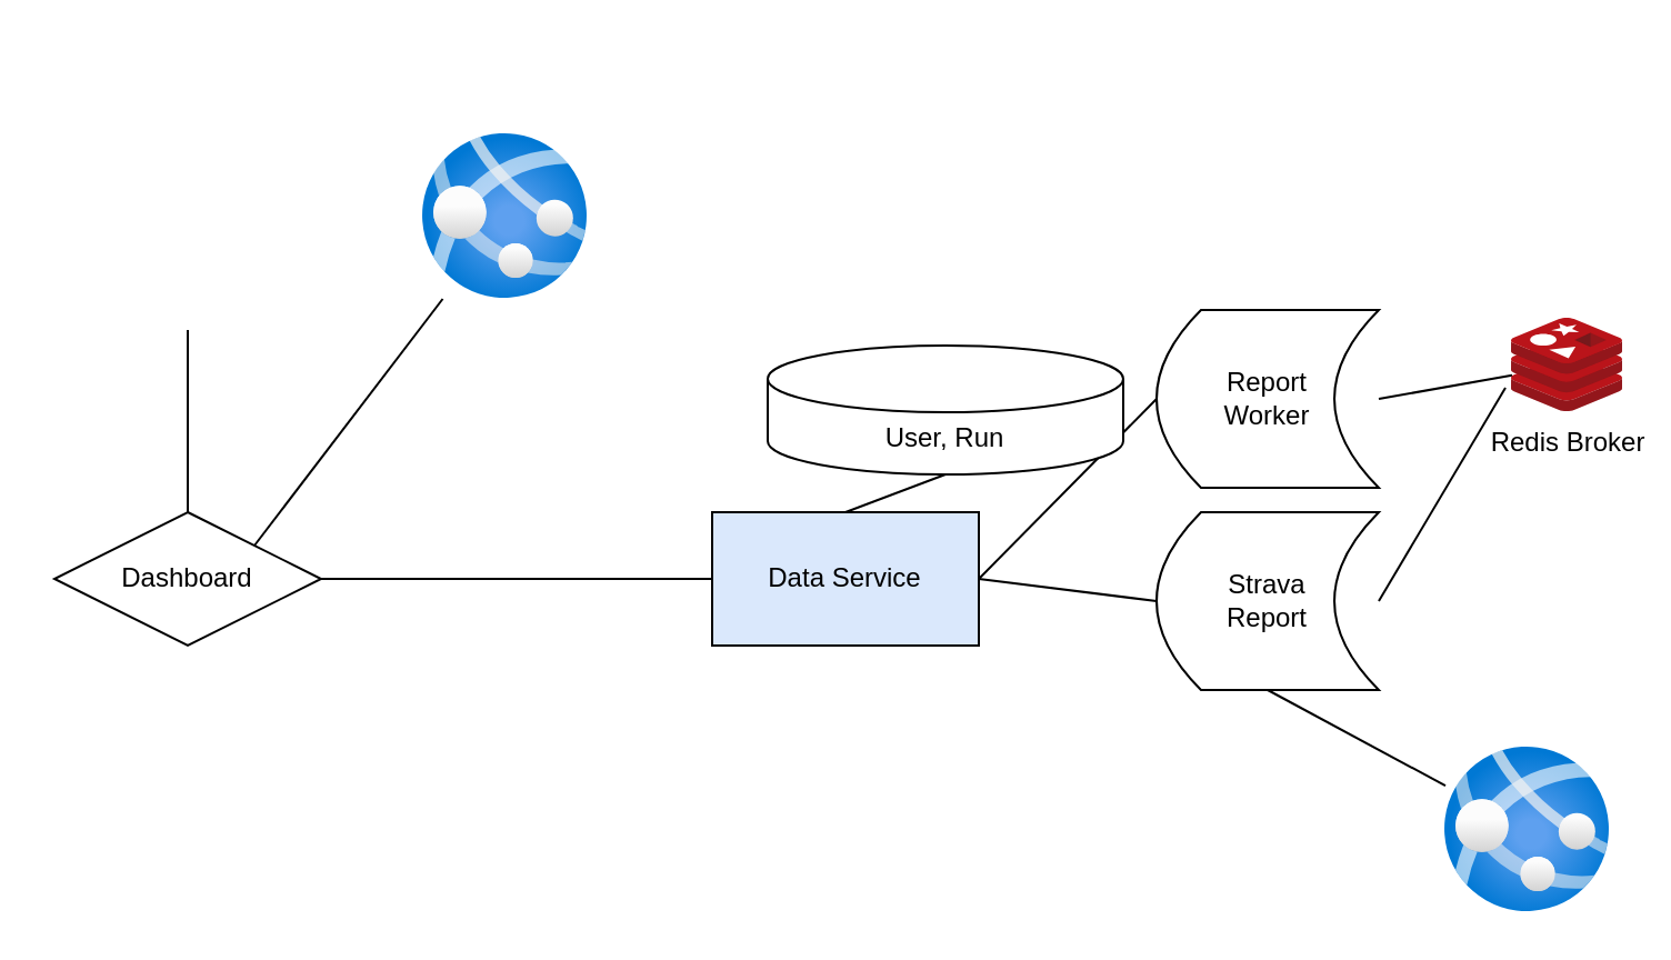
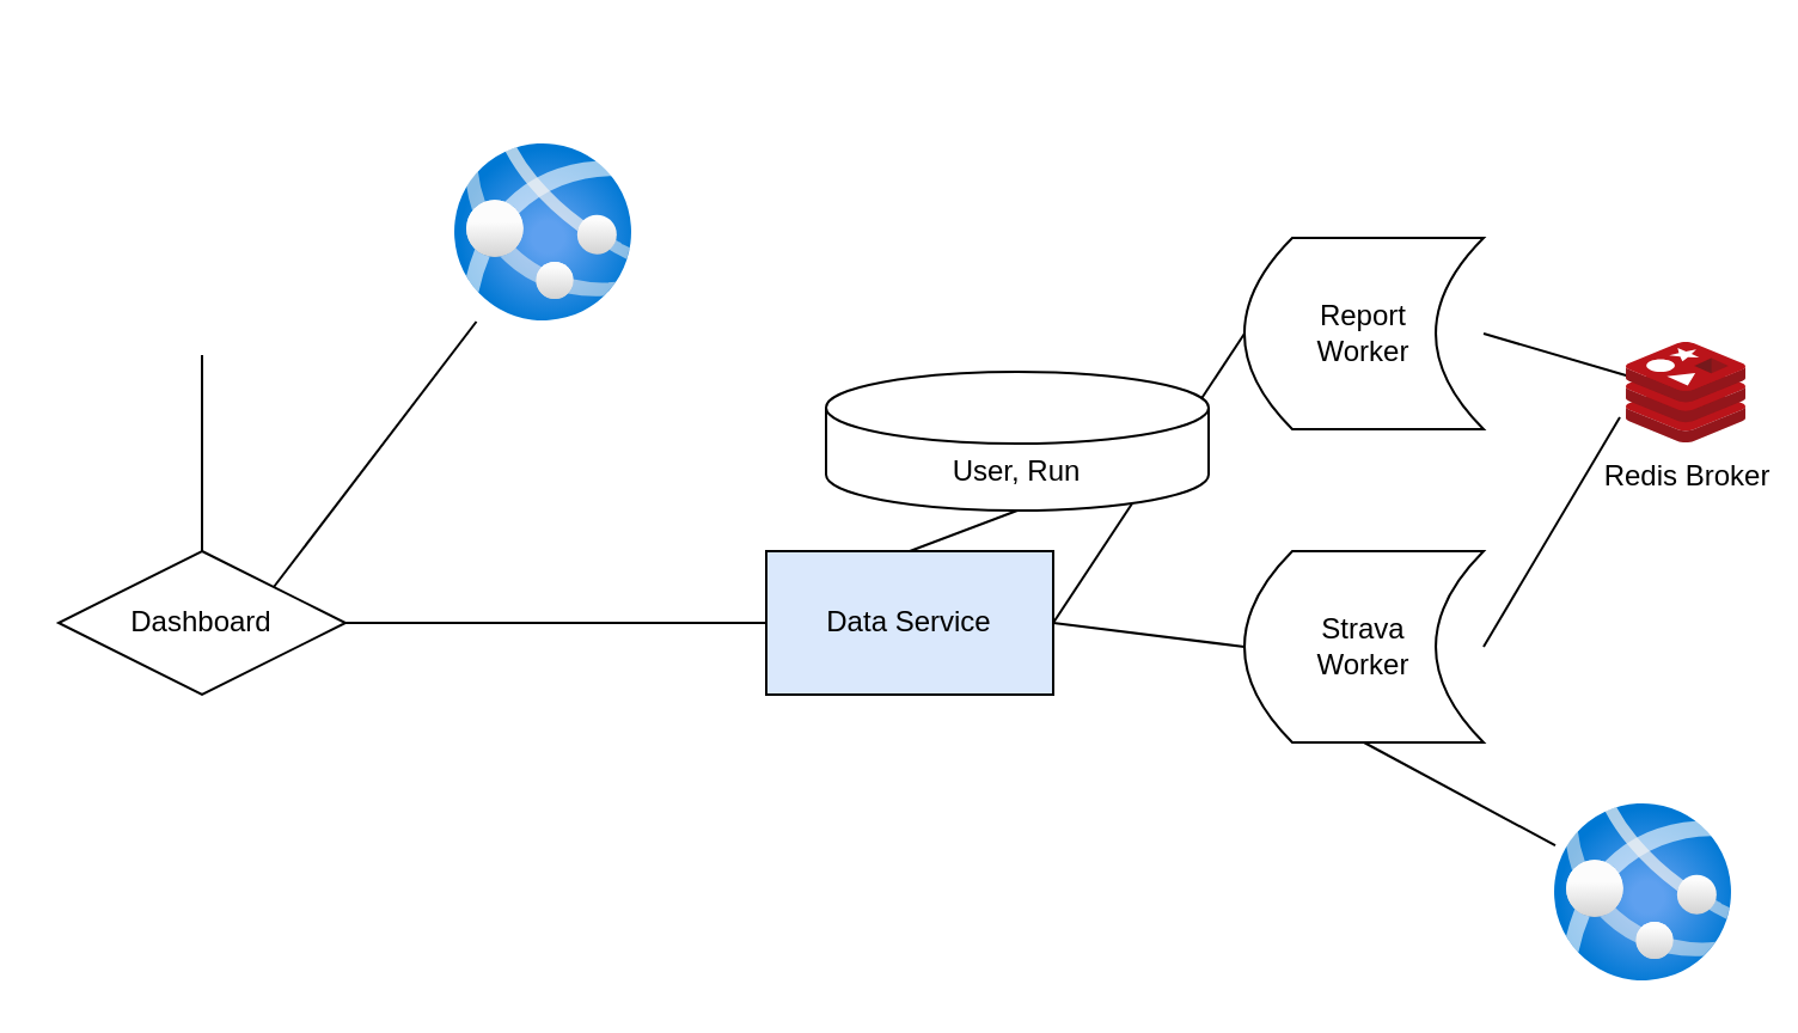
  <mxCell id="0" />
  <mxCell id="1" parent="0" />
  <mxCell id="2" style="shape=connector;rounded=0;orthogonalLoop=1;jettySize=auto;html=1;exitX=0.5;exitY=1;exitDx=0;exitDy=0;labelBackgroundColor=default;fontFamily=Helvetica;fontSize=11;fontColor=default;endArrow=none;endFill=0;strokeColor=default;" edge="1" parent="1" source="3" target="6"><mxGeometry relative="1" as="geometry" /></mxCell>
  <mxCell id="3" value="" style="shape=image;html=1;verticalAlign=top;verticalLabelPosition=bottom;labelBackgroundColor=#ffffff;imageAspect=0;aspect=fixed;image=https://cdn2.iconfinder.com/data/icons/browsers/Firefox.png" vertex="1" parent="1"><mxGeometry x="20" y="20" width="128" height="128" as="geometry" /></mxCell>
  <mxCell id="4" value="" style="aspect=fixed;html=1;points=[];align=center;image;fontSize=12;image=img/lib/azure2/app_services/App_Services.svg;" vertex="1" parent="1"><mxGeometry x="190" y="60" width="74" height="74" as="geometry" /></mxCell>
  <mxCell id="5" style="edgeStyle=none;shape=connector;rounded=0;orthogonalLoop=1;jettySize=auto;html=1;exitX=1;exitY=0;exitDx=0;exitDy=0;labelBackgroundColor=default;fontFamily=Helvetica;fontSize=11;fontColor=default;endArrow=none;endFill=0;strokeColor=default;" edge="1" parent="1" source="6" target="4"><mxGeometry relative="1" as="geometry" /></mxCell>
  <mxCell id="6" value="Dashboard" style="rhombus;whiteSpace=wrap;html=1;" vertex="1" parent="1"><mxGeometry x="24" y="230" width="120" height="60" as="geometry" /></mxCell>
  <mxCell id="7" style="shape=connector;rounded=0;orthogonalLoop=1;jettySize=auto;html=1;exitX=1;exitY=0.5;exitDx=0;exitDy=0;entryX=0;entryY=0.5;entryDx=0;entryDy=0;labelBackgroundColor=default;fontFamily=Helvetica;fontSize=11;fontColor=default;endArrow=none;endFill=0;strokeColor=default;" edge="1" parent="1" source="9" target="13"><mxGeometry relative="1" as="geometry" /></mxCell>
  <mxCell id="8" style="shape=connector;rounded=0;orthogonalLoop=1;jettySize=auto;html=1;exitX=0;exitY=0.5;exitDx=0;exitDy=0;entryX=1;entryY=0.5;entryDx=0;entryDy=0;labelBackgroundColor=default;fontFamily=Helvetica;fontSize=11;fontColor=default;endArrow=none;endFill=0;strokeColor=default;" edge="1" parent="1" source="9" target="6"><mxGeometry relative="1" as="geometry" /></mxCell>
  <mxCell id="9" value="Data Service" style="rounded=0;whiteSpace=wrap;html=1;fillColor=#dae8fc;" vertex="1" parent="1"><mxGeometry x="320" y="230" width="120" height="60" as="geometry" /></mxCell>
  <mxCell id="10" style="shape=connector;rounded=0;orthogonalLoop=1;jettySize=auto;html=1;exitX=0.5;exitY=1;exitDx=0;exitDy=0;exitPerimeter=0;entryX=0.5;entryY=0;entryDx=0;entryDy=0;labelBackgroundColor=default;fontFamily=Helvetica;fontSize=11;fontColor=default;endArrow=none;endFill=0;strokeColor=default;" edge="1" parent="1" source="11" target="9"><mxGeometry relative="1" as="geometry" /></mxCell>
  <mxCell id="11" value="User, Run" style="shape=cylinder3;whiteSpace=wrap;html=1;boundedLbl=1;backgroundOutline=1;size=15;" vertex="1" parent="1"><mxGeometry x="345" y="155" width="160" height="58" as="geometry" /></mxCell>
  <mxCell id="12" style="shape=connector;rounded=0;orthogonalLoop=1;jettySize=auto;html=1;exitX=1;exitY=0.5;exitDx=0;exitDy=0;labelBackgroundColor=default;fontFamily=Helvetica;fontSize=11;fontColor=default;endArrow=none;endFill=0;strokeColor=default;" edge="1" parent="1" source="13" target="18"><mxGeometry relative="1" as="geometry" /></mxCell>
- <mxCell id="13" value="Report&lt;br&gt;Worker" style="shape=dataStorage;whiteSpace=wrap;html=1;fixedSize=1;" vertex="1" parent="1"><mxGeometry x="520" y="139" width="100" height="80" as="geometry" /></mxCell>
+ <mxCell id="13" value="Report&lt;br&gt;Worker" style="shape=dataStorage;whiteSpace=wrap;html=1;fixedSize=1;" vertex="1" parent="1"><mxGeometry x="520" y="99" width="100" height="80" as="geometry" /></mxCell>
  <mxCell id="14" style="edgeStyle=none;rounded=0;orthogonalLoop=1;jettySize=auto;html=1;exitX=0.5;exitY=1;exitDx=0;exitDy=0;endArrow=none;endFill=0;" edge="1" parent="1" source="17" target="19"><mxGeometry relative="1" as="geometry" /></mxCell>
  <mxCell id="15" style="edgeStyle=none;shape=connector;rounded=0;orthogonalLoop=1;jettySize=auto;html=1;exitX=1;exitY=0.5;exitDx=0;exitDy=0;entryX=-0.06;entryY=0.738;entryDx=0;entryDy=0;entryPerimeter=0;labelBackgroundColor=default;fontFamily=Helvetica;fontSize=11;fontColor=default;endArrow=none;endFill=0;strokeColor=default;" edge="1" parent="1" source="17" target="18"><mxGeometry relative="1" as="geometry" /></mxCell>
  <mxCell id="16" style="edgeStyle=none;shape=connector;rounded=0;orthogonalLoop=1;jettySize=auto;html=1;exitX=0;exitY=0.5;exitDx=0;exitDy=0;labelBackgroundColor=default;fontFamily=Helvetica;fontSize=11;fontColor=default;endArrow=none;endFill=0;strokeColor=default;" edge="1" parent="1" source="17"><mxGeometry relative="1" as="geometry"><mxPoint x="440" y="260" as="targetPoint" /></mxGeometry></mxCell>
- <mxCell id="17" value="Strava&lt;br&gt;Report" style="shape=dataStorage;whiteSpace=wrap;html=1;fixedSize=1;" vertex="1" parent="1"><mxGeometry x="520" y="230" width="100" height="80" as="geometry" /></mxCell>
+ <mxCell id="17" value="Strava&lt;br&gt;Worker" style="shape=dataStorage;whiteSpace=wrap;html=1;fixedSize=1;" vertex="1" parent="1"><mxGeometry x="520" y="230" width="100" height="80" as="geometry" /></mxCell>
  <mxCell id="18" value="Redis Broker" style="sketch=0;aspect=fixed;html=1;points=[];align=center;image;fontSize=12;image=img/lib/mscae/Cache_Redis_Product.svg;" vertex="1" parent="1"><mxGeometry x="680" y="143" width="50" height="42" as="geometry" /></mxCell>
  <mxCell id="19" value="" style="aspect=fixed;html=1;points=[];align=center;image;fontSize=12;image=img/lib/azure2/app_services/App_Services.svg;" vertex="1" parent="1"><mxGeometry x="650" y="336" width="74" height="74" as="geometry" /></mxCell>
